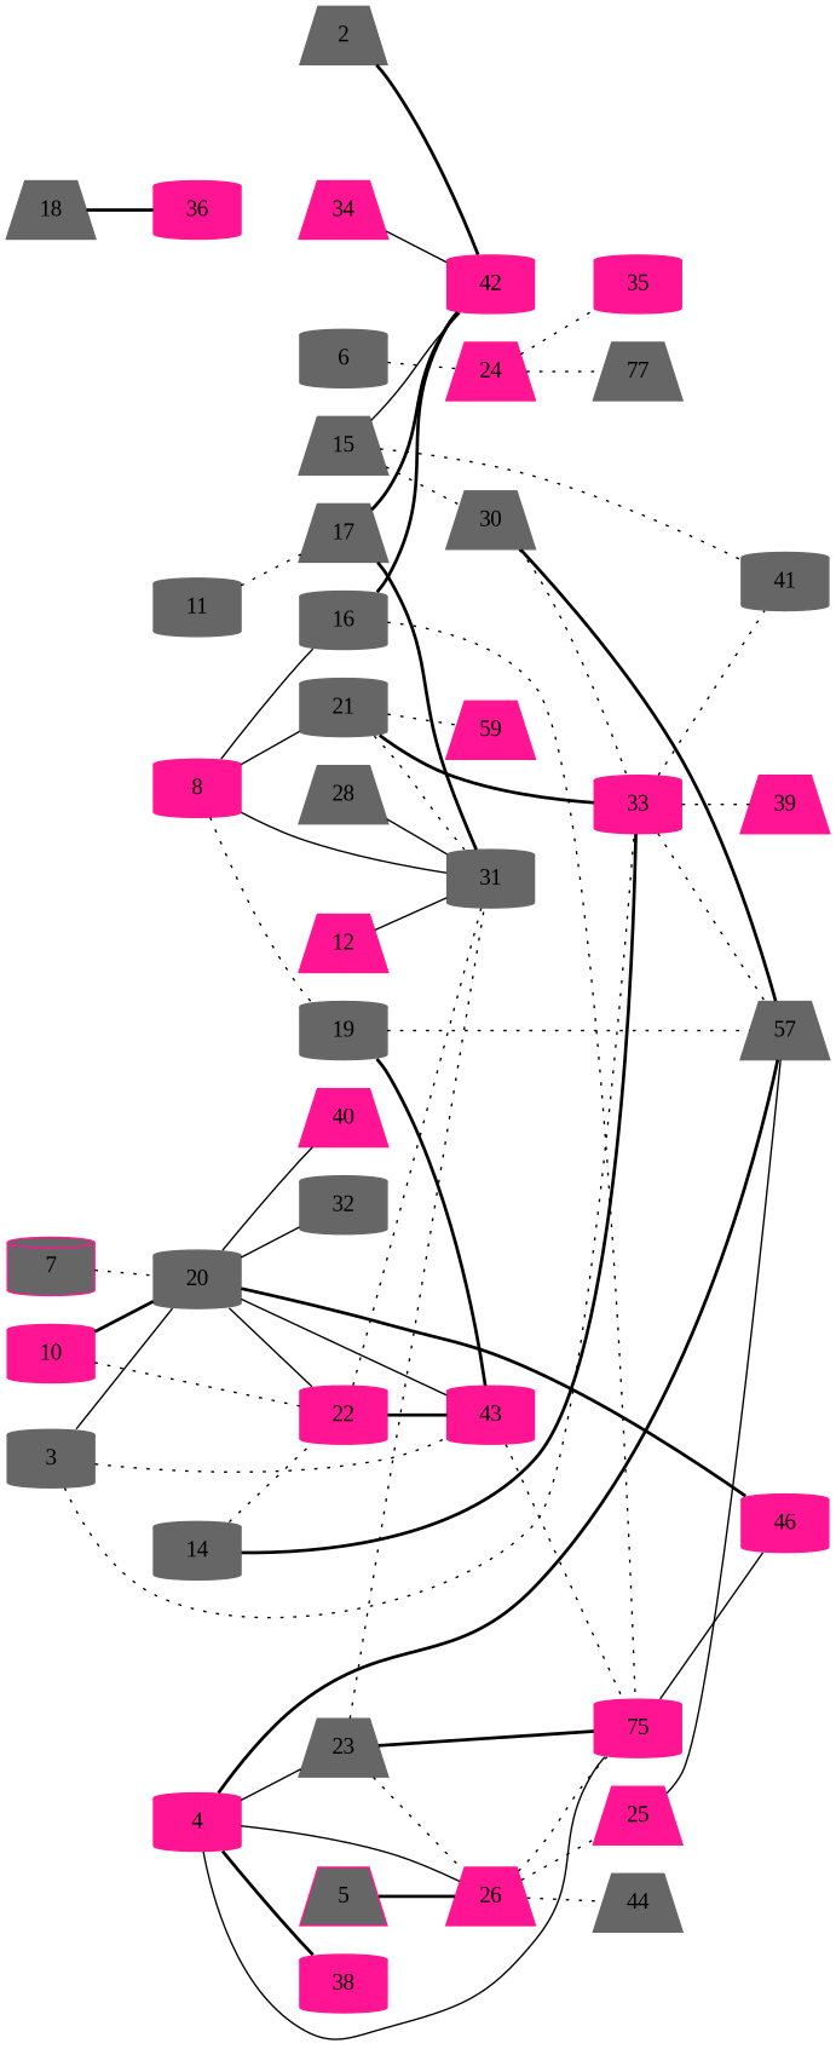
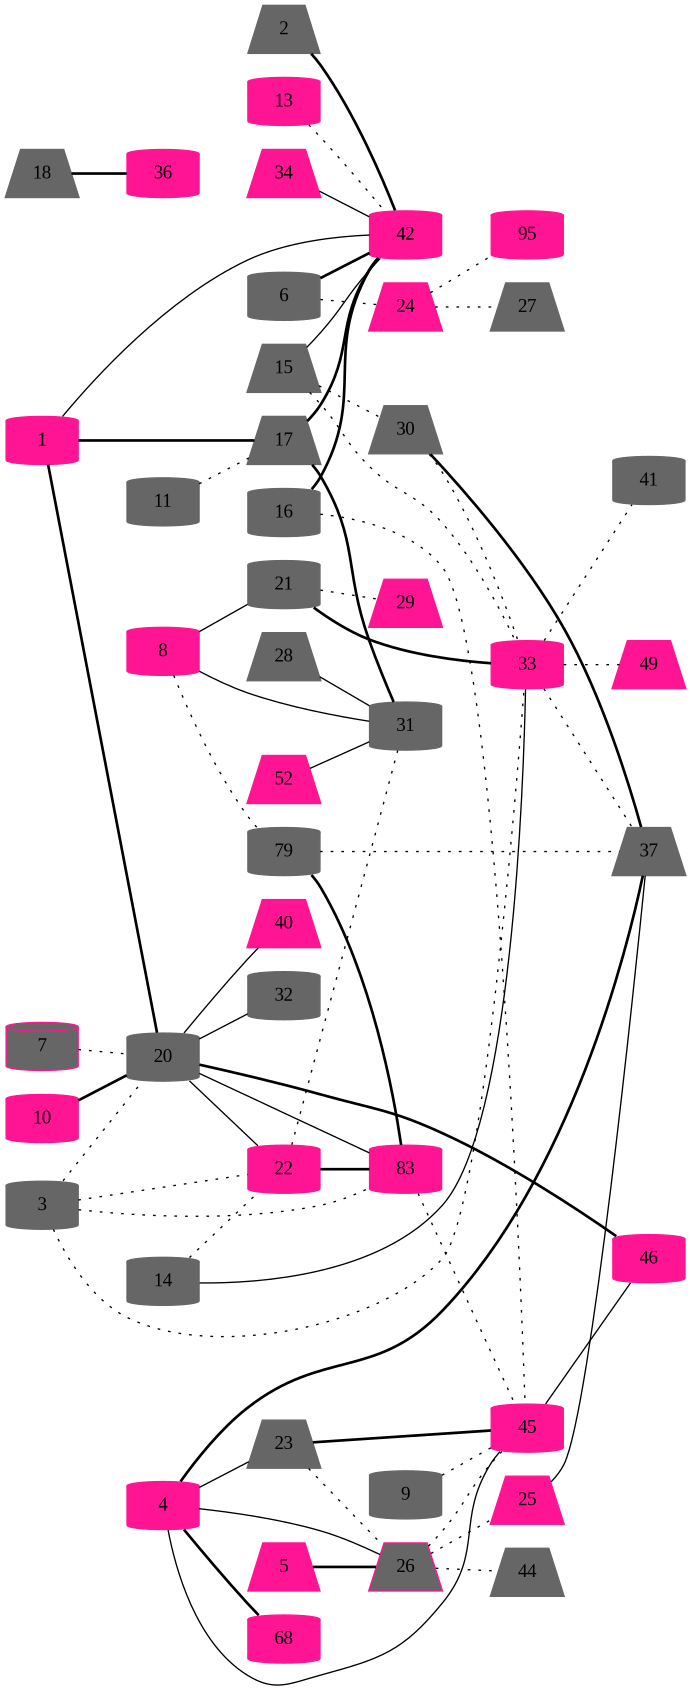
  graph {
    fontname="Liberation Serif"
    rankdir=LR
    node [color=deeppink fontname="Liberation Serif" shape=cylinder style=filled]
    edge [fontname="Liberation Serif" style=dotted weight=1.0]
    17 [color=gray40 shape=trapezium]
+   1
    20 [color=gray40]
    42
    31 [color=gray40]
    22
-   43
+   43 [label=83]
    32 [color=gray40]
    40 [shape=trapezium]
    46
    2 [color=gray40 shape=trapezium]
    3 [color=gray40]
    33
-   37 [color=gray40 shape=trapezium label=57]
-   39 [shape=trapezium]
+   37 [color=gray40 shape=trapezium]
+   39 [shape=trapezium label=49]
    41 [color=gray40]
-   45 [label=75]
+   45
    23 [color=gray40 shape=trapezium]
    4
-   26 [shape=trapezium]
-   38
+   26 [shape=trapezium fillcolor=gray40]
+   38 [label=68]
    25 [shape=trapezium]
    44 [color=gray40 shape=trapezium]
-   5 [shape=trapezium fillcolor=gray40]
+   5 [shape=trapezium]
    6 [color=gray40]
    24 [shape=trapezium]
-   27 [color=gray40 shape=trapezium label=77]
-   35
+   27 [color=gray40 shape=trapezium]
+   35 [label=95]
    7 [fillcolor=gray40]
    16 [color=gray40]
    8
-   19 [color=gray40]
+   19 [color=gray40 label=79]
    21 [color=gray40]
-   29 [shape=trapezium label=59]
+   29 [shape=trapezium]
+   9 [color=gray40]
    10
    11 [color=gray40]
-   12 [shape=trapezium]
+   12 [shape=trapezium label=52]
+   13
    14 [color=gray40]
    15 [color=gray40 shape=trapezium]
    30 [color=gray40 shape=trapezium]
    18 [color=gray40 shape=trapezium]
    36
    28 [color=gray40 shape=trapezium]
    34 [shape=trapezium]
    17 -- 42 [style=bold weight=2.0]
    17 -- 31 [style=bold]
+   1 -- 17 [style=bold weight=2.0]
+   1 -- 20 [style=bold]
+   1 -- 42 [style=solid]
    20 -- 22 [style=solid]
    20 -- 43 [style=solid]
    20 -- 32 [style=solid]
    20 -- 40 [style=solid]
    20 -- 46 [style=bold]
    22 -- 31
    22 -- 43 [style=bold]
    43 -- 45
    2 -- 42 [style=bold]
-   3 -- 20 [style=solid]
-   10 -- 22
+   3 -- 20
+   3 -- 22
    3 -- 43
    3 -- 33
    33 -- 37
    33 -- 39
    33 -- 41
    45 -- 46 [style=solid]
-   23 -- 31
    23 -- 45 [style=bold]
    23 -- 26
    4 -- 37 [style=bold]
    4 -- 45 [style=solid]
    4 -- 23 [style=solid]
    4 -- 26 [style=solid]
    4 -- 38 [style=bold]
    26 -- 45
    26 -- 25
    26 -- 44
    25 -- 37 [style=solid]
    5 -- 26 [style=bold]
+   6 -- 42 [style=bold]
    6 -- 24
    24 -- 27
    24 -- 35
    7 -- 20
    16 -- 42 [style=bold]
    16 -- 45
    8 -- 31 [style=solid weight=2.0]
-   8 -- 16 [style=solid]
    8 -- 19
    8 -- 21 [style=solid weight=2.0]
    19 -- 43 [style=bold]
    19 -- 37
-   21 -- 31
    21 -- 33 [style=bold]
    21 -- 29
+   9 -- 45
    10 -- 20 [style=bold]
    11 -- 17
    12 -- 31 [style=solid]
+   13 -- 42
    14 -- 22
-   14 -- 33 [style=bold]
+   14 -- 33 [style=solid]
    15 -- 42 [style=solid]
-   15 -- 41
+   15 -- 33
    15 -- 30
    30 -- 33
    30 -- 37 [style=bold]
    18 -- 36 [style=bold]
    28 -- 31 [style=solid]
    34 -- 42 [style=solid]
  }
